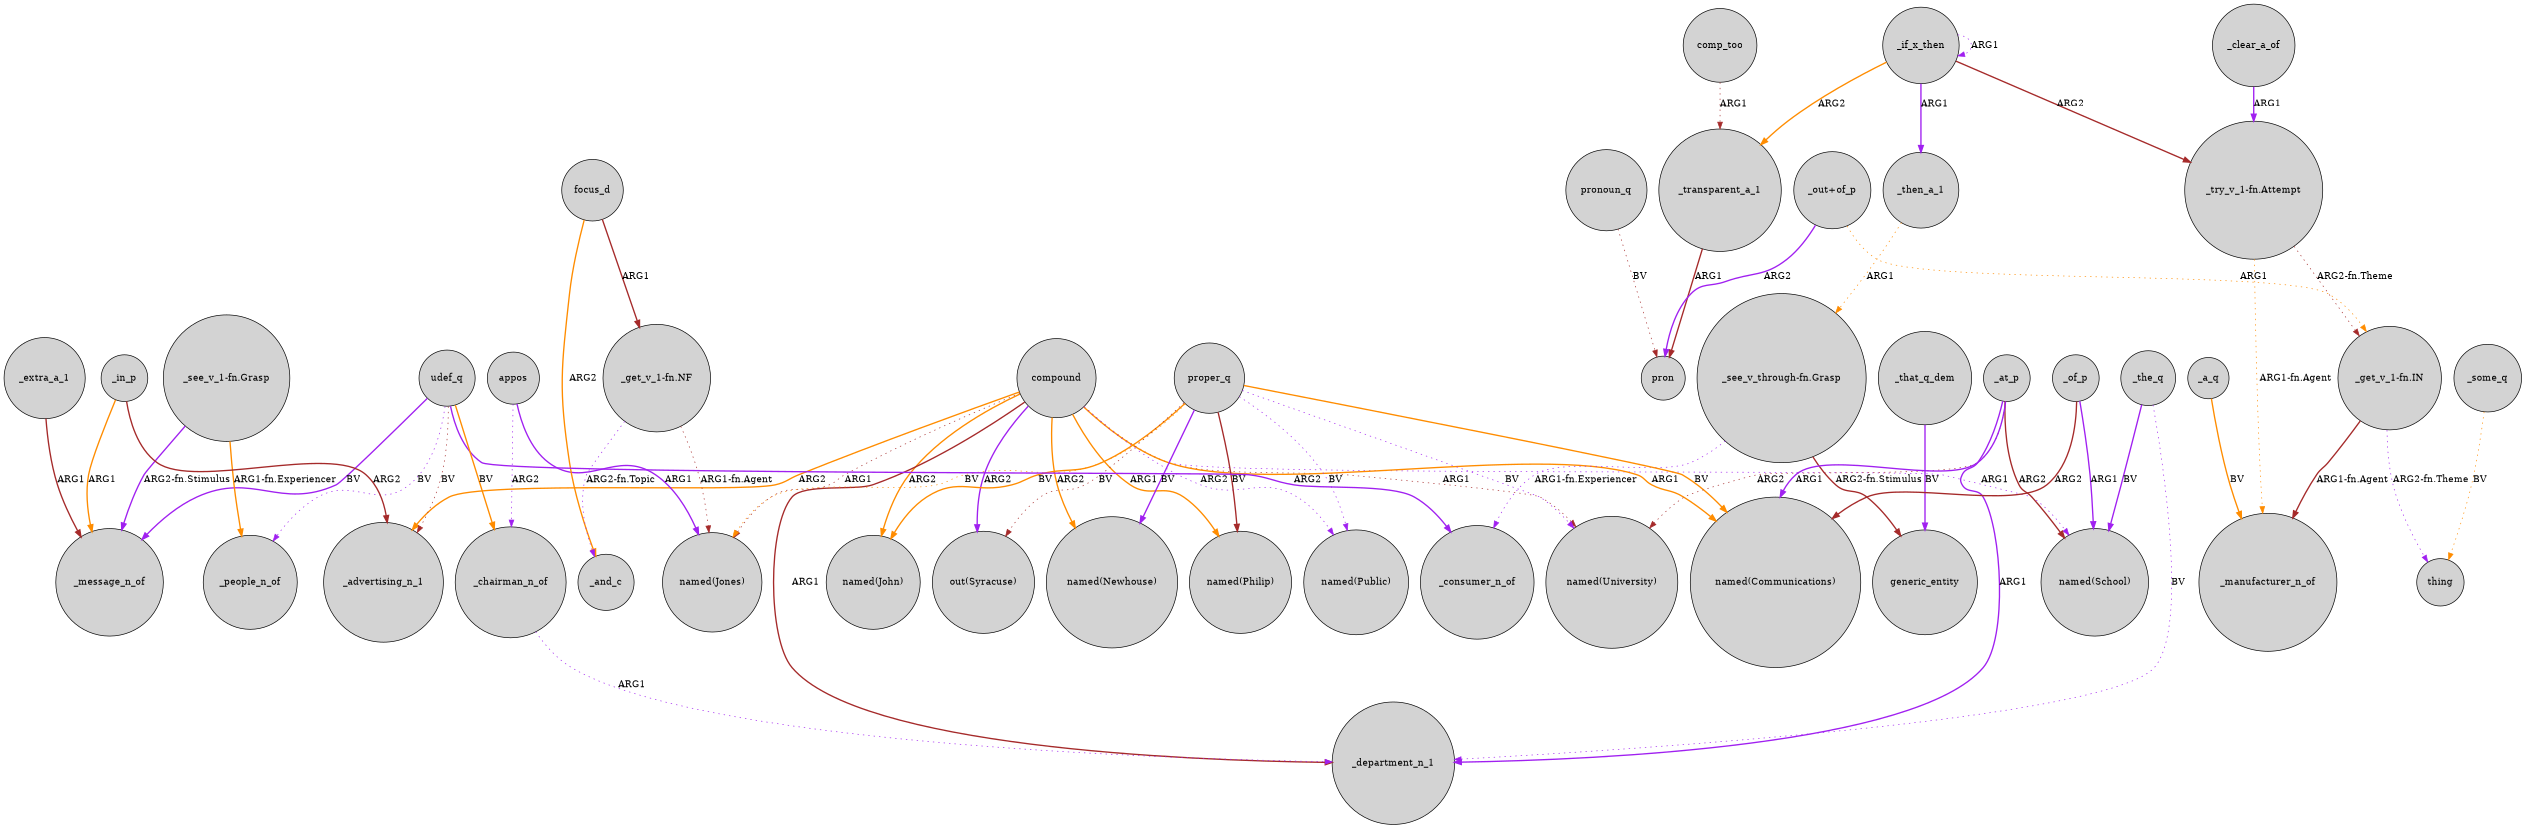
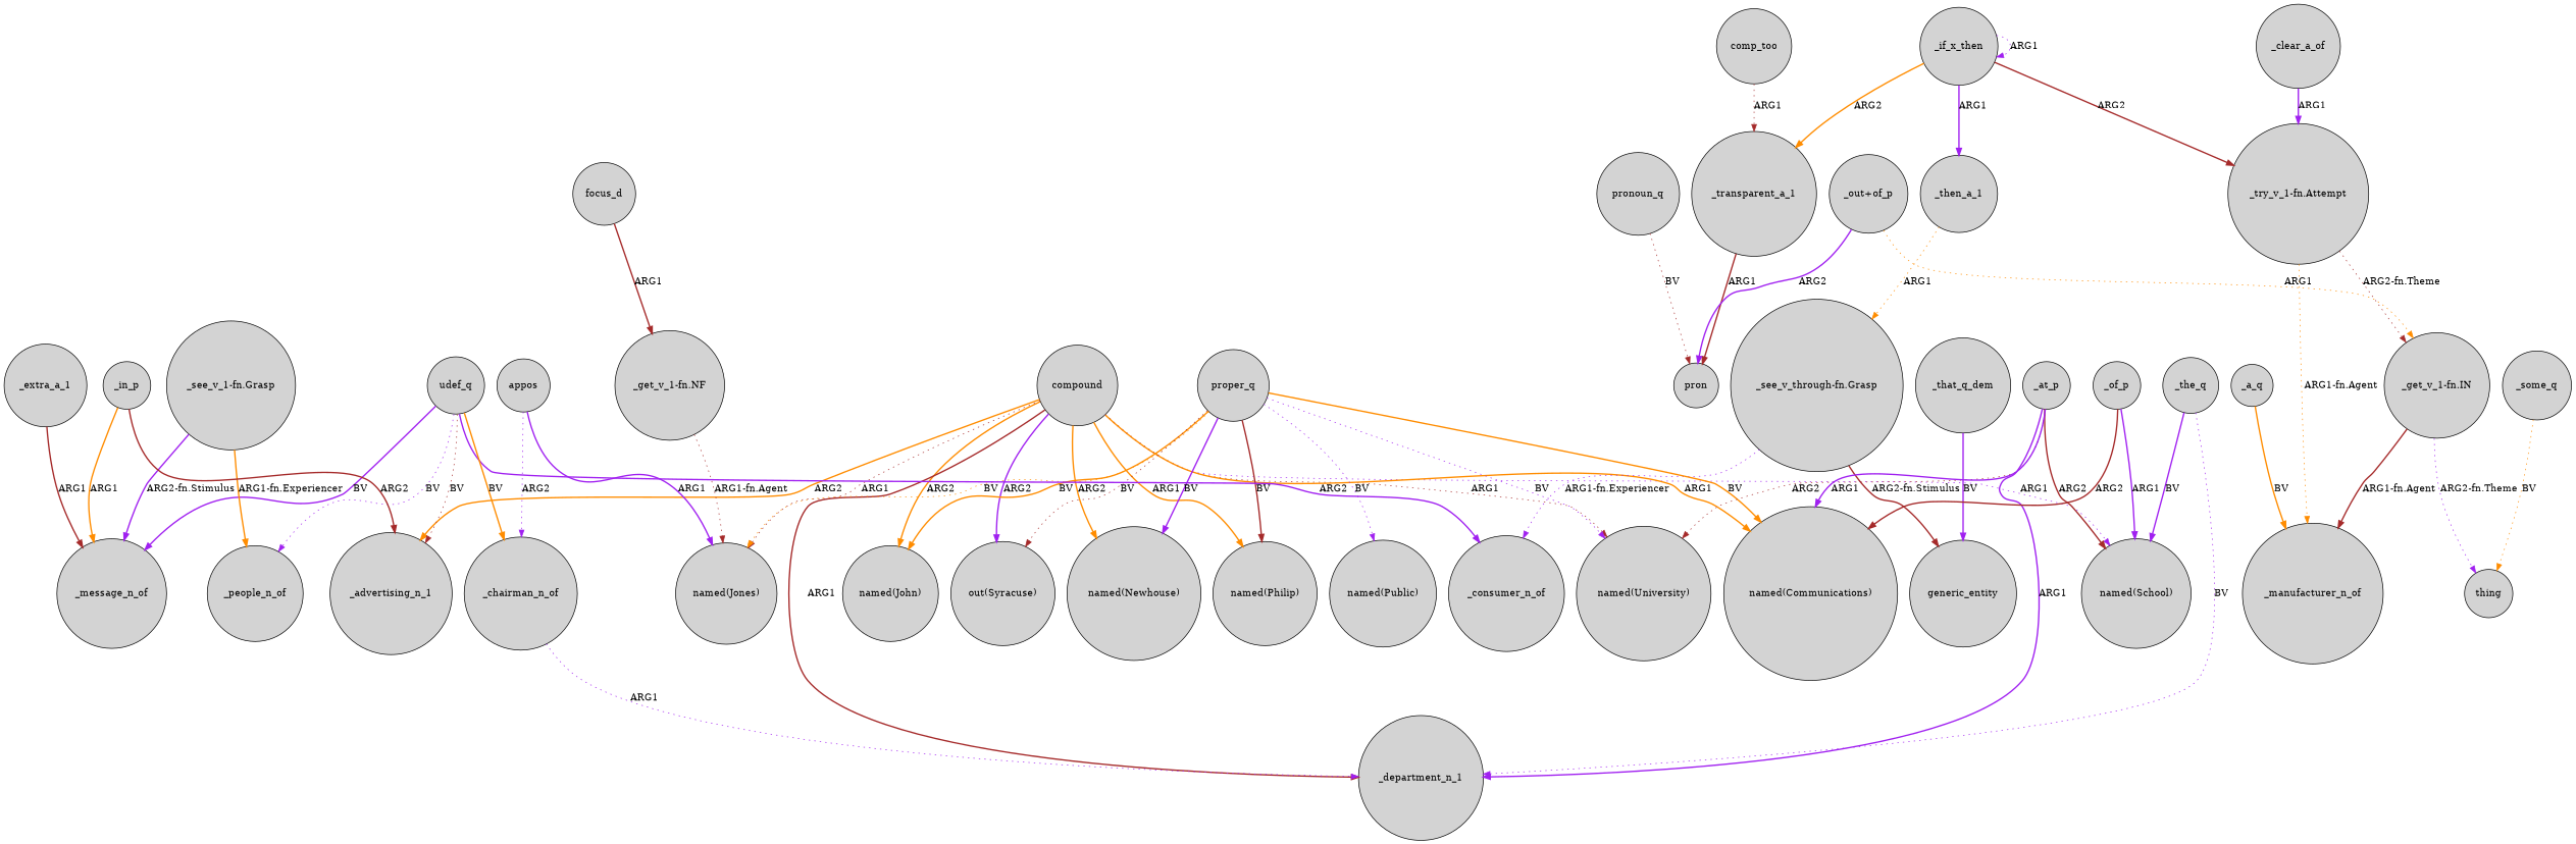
  digraph {
    node [shape=circle style=filled]
    edge [color=purple style=bold]
    _extra_a_1
    _message_n_of
    compound
    "named(John)"
    "named(Newhouse)"
    "named(School)"
    _department_n_1
    "named(University)"
    "named(Communications)"
    "named(Jones)"
    "named(Philip)"
    _advertising_n_1
    n13 [label="out(Syracuse)"]
    "named(Public)"
    _transparent_a_1
    pron
    _if_x_then
    _then_a_1
    "_try_v_1-fn.Attempt"
    "_see_v_through-fn.Grasp"
    "_get_v_1-fn.IN"
    _manufacturer_n_of
    generic_entity
    _consumer_n_of
    proper_q
    thing
    _some_q
    _that_q_dem
    _the_q
    _at_p
    _clear_a_of
    appos
    _chairman_n_of
    focus_d
-   _and_c
    n36 [label="_get_v_1-fn.NF"]
    udef_q
    _people_n_of
    comp_too
    "_see_v_1-fn.Grasp"
    pronoun_q
    _in_p
    _of_p
    "_out+of_p"
    _a_q
    _extra_a_1 -> _message_n_of [color=brown label=ARG1]
    compound -> "named(John)" [color=darkorange label=ARG2]
    compound -> "named(Newhouse)" [color=darkorange label=ARG2]
    compound -> "named(School)" [label=ARG1 style=dotted]
    compound -> _department_n_1 [color=brown label=ARG1]
    compound -> "named(University)" [color=brown label=ARG1 style=dotted]
    compound -> "named(Communications)" [color=darkorange label=ARG1]
    compound -> "named(Jones)" [color=brown label=ARG1 style=dotted]
    compound -> "named(Philip)" [color=darkorange label=ARG1]
    compound -> _advertising_n_1 [color=darkorange label=ARG2]
    compound -> n13 [label=ARG2]
-   compound -> "named(Public)" [label=ARG2 style=dotted]
    _transparent_a_1 -> pron [color=brown label=ARG1]
    _if_x_then -> _transparent_a_1 [color=darkorange label=ARG2]
    _if_x_then -> _if_x_then [label=ARG1 style=dotted]
    _if_x_then -> _then_a_1 [label=ARG1]
    _if_x_then -> "_try_v_1-fn.Attempt" [color=brown label=ARG2]
    _then_a_1 -> "_see_v_through-fn.Grasp" [color=darkorange label=ARG1 style=dotted]
    "_try_v_1-fn.Attempt" -> "_get_v_1-fn.IN" [color=brown label="ARG2-fn.Theme" style=dotted]
    "_try_v_1-fn.Attempt" -> _manufacturer_n_of [color=darkorange label="ARG1-fn.Agent" style=dotted]
    "_see_v_through-fn.Grasp" -> generic_entity [color=brown label="ARG2-fn.Stimulus"]
    "_see_v_through-fn.Grasp" -> _consumer_n_of [label="ARG1-fn.Experiencer" style=dotted]
    "_get_v_1-fn.IN" -> _manufacturer_n_of [color=brown label="ARG1-fn.Agent"]
    "_get_v_1-fn.IN" -> thing [label="ARG2-fn.Theme" style=dotted]
    proper_q -> "named(John)" [color=darkorange label=BV]
    proper_q -> "named(Newhouse)" [label=BV]
    proper_q -> "named(University)" [label=BV style=dotted]
    proper_q -> "named(Communications)" [color=darkorange label=BV]
    proper_q -> "named(Jones)" [color=darkorange label=BV style=dotted]
    proper_q -> "named(Philip)" [color=brown label=BV]
    proper_q -> n13 [color=brown label=BV style=dotted]
    proper_q -> "named(Public)" [label=BV style=dotted]
    _some_q -> thing [color=darkorange label=BV style=dotted]
    _that_q_dem -> generic_entity [label=BV]
    _the_q -> "named(School)" [label=BV]
    _the_q -> _department_n_1 [label=BV style=dotted]
    _at_p -> "named(School)" [color=brown label=ARG2]
    _at_p -> _department_n_1 [label=ARG1]
    _at_p -> "named(University)" [color=brown label=ARG2 style=dotted]
    _at_p -> "named(Communications)" [label=ARG1]
    _clear_a_of -> "_try_v_1-fn.Attempt" [label=ARG1]
    appos -> "named(Jones)" [label=ARG1]
    appos -> _chairman_n_of [label=ARG2 style=dotted]
    _chairman_n_of -> _department_n_1 [label=ARG1 style=dotted]
-   focus_d -> _and_c [color=darkorange label=ARG2]
    focus_d -> n36 [color=brown label=ARG1]
    n36 -> "named(Jones)" [color=brown label="ARG1-fn.Agent" style=dotted]
-   n36 -> _and_c [label="ARG2-fn.Topic" style=dotted]
    udef_q -> _message_n_of [label=BV]
    udef_q -> _advertising_n_1 [color=brown label=BV style=dotted]
    udef_q -> _consumer_n_of [label=ARG2]
    udef_q -> _chairman_n_of [color=darkorange label=BV]
    udef_q -> _people_n_of [label=BV style=dotted]
    comp_too -> _transparent_a_1 [color=brown label=ARG1 style=dotted]
    "_see_v_1-fn.Grasp" -> _message_n_of [label="ARG2-fn.Stimulus"]
    "_see_v_1-fn.Grasp" -> _people_n_of [color=darkorange label="ARG1-fn.Experiencer"]
    pronoun_q -> pron [color=brown label=BV style=dotted]
    _in_p -> _message_n_of [color=darkorange label=ARG1]
    _in_p -> _advertising_n_1 [color=brown label=ARG2]
    _of_p -> "named(School)" [label=ARG1]
    _of_p -> "named(Communications)" [color=brown label=ARG2]
    "_out+of_p" -> pron [label=ARG2]
    "_out+of_p" -> "_get_v_1-fn.IN" [color=darkorange label=ARG1 style=dotted]
    _a_q -> _manufacturer_n_of [color=darkorange label=BV]
  }
